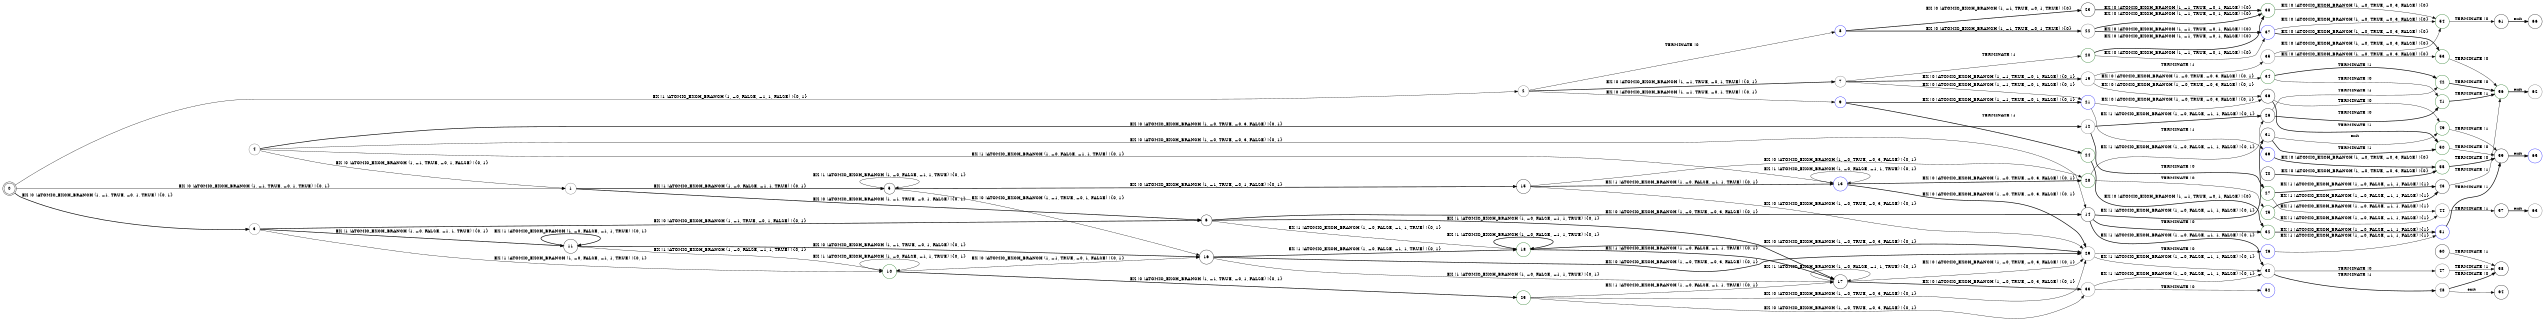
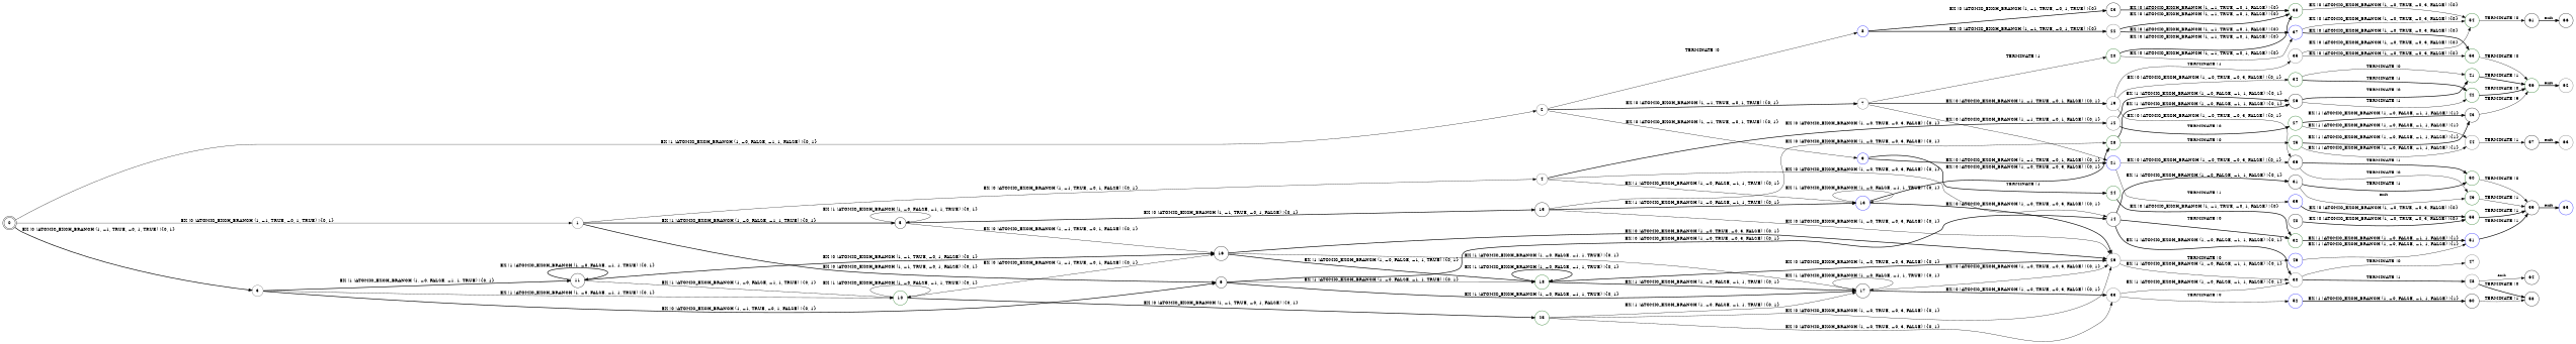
  digraph {
    rankdir=LR
    node [color=black shape=circle]
    edge [style=solid]
    0 [peripheries=2]
    1 [color=gray40]
    2 [color=gray40]
    3 [color=gray40]
    4 [color=gray40]
    5
    6
    7 [color=gray40]
    8 [color=blue]
    9 [color=blue]
    10 [color=darkgreen]
    11
    12 [color=gray40]
    13 [color=blue]
    14
    15
    16
    17
    18 [color=darkgreen]
    19 [color=gray40]
    20 [color=darkgreen]
    21 [color=blue]
    22 [color=gray40]
    23
    24 [color=darkgreen]
    25 [color=darkgreen]
    26
    27 [color=darkgreen]
    28 [color=darkgreen]
    29 [color=gray40]
    30 [color=gray40]
    31
    32 [color=darkgreen]
    33 [color=gray40]
    34 [color=darkgreen]
    35 [color=gray40]
    36
    37 [color=blue]
    38 [color=darkgreen]
    39 [color=blue]
    41 [color=darkgreen]
    42 [color=darkgreen]
    43
    44 [color=gray40]
    45 [color=darkgreen]
    46 [color=blue]
    47 [color=gray40]
    48 [color=gray40]
    49 [color=darkgreen]
    50 [color=darkgreen]
    51 [color=blue]
    52 [color=blue]
    53 [color=darkgreen]
    54 [color=darkgreen]
    55 [color=darkgreen]
    40
    56 [color=darkgreen]
    57
    58
    64
    59
    60
    61
    62 [color=gray40]
    63 [color=gray40]
    65 [color=blue]
    66
    0 -> 1 [label="EX !0 !ATOMIC_EXCH_BRANCH (1, +1, TRUE, +0, 1, TRUE) !{0, 1}"]
    0 -> 2 [label="EX !1 !ATOMIC_EXCH_BRANCH (1, +0, FALSE, +1, 1, FALSE) !{0, 1}"]
    0 -> 3 [label="EX !0 !ATOMIC_EXCH_BRANCH (1, +1, TRUE, +0, 1, TRUE) !{0, 1}" style=bold]
-   4 -> 1 [label="EX !0 !ATOMIC_EXCH_BRANCH (1, +1, TRUE, +0, 1, FALSE) !{0, 1}"]
+   1 -> 4 [label="EX !0 !ATOMIC_EXCH_BRANCH (1, +1, TRUE, +0, 1, FALSE) !{0, 1}"]
    1 -> 5 [label="EX !1 !ATOMIC_EXCH_BRANCH (1, +0, FALSE, +1, 1, TRUE) !{0, 1}" style=bold]
    1 -> 6 [label="EX !0 !ATOMIC_EXCH_BRANCH (1, +1, TRUE, +0, 1, FALSE) !{0, 1}" style=bold]
    2 -> 7 [label="EX !0 !ATOMIC_EXCH_BRANCH (1, +1, TRUE, +0, 1, TRUE) !{0, 1}" style=bold]
    2 -> 8 [label="TERMINATE !0"]
    2 -> 9 [label="EX !0 !ATOMIC_EXCH_BRANCH (1, +1, TRUE, +0, 1, TRUE) !{0, 1}"]
    3 -> 6 [label="EX !0 !ATOMIC_EXCH_BRANCH (1, +1, TRUE, +0, 1, FALSE) !{0, 1}" style=bold]
    3 -> 10 [label="EX !1 !ATOMIC_EXCH_BRANCH (1, +0, FALSE, +1, 1, TRUE) !{0, 1}"]
    3 -> 11 [label="EX !1 !ATOMIC_EXCH_BRANCH (1, +0, FALSE, +1, 1, TRUE) !{0, 1}" style=bold]
    4 -> 12 [label="EX !0 !ATOMIC_EXCH_BRANCH (1, +0, TRUE, +0, 3, FALSE) !{0, 1}" style=bold]
    4 -> 13 [label="EX !1 !ATOMIC_EXCH_BRANCH (1, +0, FALSE, +1, 1, TRUE) !{0, 1}"]
    4 -> 14 [label="EX !0 !ATOMIC_EXCH_BRANCH (1, +0, TRUE, +0, 3, FALSE) !{0, 1}"]
    5 -> 5 [label="EX !1 !ATOMIC_EXCH_BRANCH (1, +0, FALSE, +1, 1, TRUE) !{0, 1}"]
    5 -> 15 [label="EX !0 !ATOMIC_EXCH_BRANCH (1, +1, TRUE, +0, 1, FALSE) !{0, 1}" style=bold]
    5 -> 16 [label="EX !0 !ATOMIC_EXCH_BRANCH (1, +1, TRUE, +0, 1, FALSE) !{0, 1}"]
    6 -> 14 [label="EX !0 !ATOMIC_EXCH_BRANCH (1, +0, TRUE, +0, 3, FALSE) !{0, 1}" style=bold]
    6 -> 17 [label="EX !1 !ATOMIC_EXCH_BRANCH (1, +0, FALSE, +1, 1, TRUE) !{0, 1}" style=bold]
    6 -> 18 [label="EX !1 !ATOMIC_EXCH_BRANCH (1, +0, FALSE, +1, 1, TRUE) !{0, 1}"]
    7 -> 19 [label="EX !0 !ATOMIC_EXCH_BRANCH (1, +1, TRUE, +0, 1, FALSE) !{0, 1}" style=bold]
    7 -> 20 [label="TERMINATE !1"]
    7 -> 21 [label="EX !0 !ATOMIC_EXCH_BRANCH (1, +1, TRUE, +0, 1, FALSE) !{0, 1}"]
    8 -> 22 [label="EX !0 !ATOMIC_EXCH_BRANCH (1, +1, TRUE, +0, 1, TRUE) !{0}" style=bold]
    8 -> 23 [label="EX !0 !ATOMIC_EXCH_BRANCH (1, +1, TRUE, +0, 1, TRUE) !{0}" style=bold]
    9 -> 21 [label="EX !0 !ATOMIC_EXCH_BRANCH (1, +1, TRUE, +0, 1, FALSE) !{0, 1}" style=bold]
    9 -> 24 [label="TERMINATE !1" style=bold]
    10 -> 10 [label="EX !1 !ATOMIC_EXCH_BRANCH (1, +0, FALSE, +1, 1, TRUE) !{0, 1}"]
    10 -> 16 [label="EX !0 !ATOMIC_EXCH_BRANCH (1, +1, TRUE, +0, 1, FALSE) !{0, 1}"]
    10 -> 25 [label="EX !0 !ATOMIC_EXCH_BRANCH (1, +1, TRUE, +0, 1, FALSE) !{0, 1}" style=bold]
    11 -> 10 [label="EX !1 !ATOMIC_EXCH_BRANCH (1, +0, FALSE, +1, 1, TRUE) !{0, 1}"]
    11 -> 11 [label="EX !1 !ATOMIC_EXCH_BRANCH (1, +0, FALSE, +1, 1, TRUE) !{0, 1}" style=bold]
    11 -> 16 [label="EX !0 !ATOMIC_EXCH_BRANCH (1, +1, TRUE, +0, 1, FALSE) !{0, 1}" style=bold]
    12 -> 26 [label="EX !1 !ATOMIC_EXCH_BRANCH (1, +0, FALSE, +1, 1, FALSE) !{0, 1}" style=bold]
    12 -> 27 [label="TERMINATE !0" style=bold]
    13 -> 13 [label="EX !1 !ATOMIC_EXCH_BRANCH (1, +0, FALSE, +1, 1, TRUE) !{0, 1}"]
    13 -> 28 [label="EX !0 !ATOMIC_EXCH_BRANCH (1, +0, TRUE, +0, 3, FALSE) !{0, 1}" style=bold]
    13 -> 29 [label="EX !0 !ATOMIC_EXCH_BRANCH (1, +0, TRUE, +0, 3, FALSE) !{0, 1}" style=bold]
    14 -> 30 [label="EX !1 !ATOMIC_EXCH_BRANCH (1, +0, FALSE, +1, 1, FALSE) !{0, 1}" style=bold]
    14 -> 31 [label="EX !1 !ATOMIC_EXCH_BRANCH (1, +0, FALSE, +1, 1, FALSE) !{0, 1}" style=bold]
    14 -> 32 [label="TERMINATE !0" style=bold]
    15 -> 13 [label="EX !1 !ATOMIC_EXCH_BRANCH (1, +0, FALSE, +1, 1, TRUE) !{0, 1}" style=bold]
    15 -> 28 [label="EX !0 !ATOMIC_EXCH_BRANCH (1, +0, TRUE, +0, 3, FALSE) !{0, 1}"]
    15 -> 29 [label="EX !0 !ATOMIC_EXCH_BRANCH (1, +0, TRUE, +0, 3, FALSE) !{0, 1}"]
    16 -> 17 [label="EX !1 !ATOMIC_EXCH_BRANCH (1, +0, FALSE, +1, 1, TRUE) !{0, 1}"]
    16 -> 18 [label="EX !1 !ATOMIC_EXCH_BRANCH (1, +0, FALSE, +1, 1, TRUE) !{0, 1}" style=bold]
    16 -> 29 [label="EX !0 !ATOMIC_EXCH_BRANCH (1, +0, TRUE, +0, 3, FALSE) !{0, 1}" style=bold]
    17 -> 17 [label="EX !1 !ATOMIC_EXCH_BRANCH (1, +0, FALSE, +1, 1, TRUE) !{0, 1}"]
    17 -> 29 [label="EX !0 !ATOMIC_EXCH_BRANCH (1, +0, TRUE, +0, 3, FALSE) !{0, 1}"]
    17 -> 33 [label="EX !0 !ATOMIC_EXCH_BRANCH (1, +0, TRUE, +0, 3, FALSE) !{0, 1}" style=bold]
    18 -> 17 [label="EX !1 !ATOMIC_EXCH_BRANCH (1, +0, FALSE, +1, 1, TRUE) !{0, 1}" style=bold]
    18 -> 18 [label="EX !1 !ATOMIC_EXCH_BRANCH (1, +0, FALSE, +1, 1, TRUE) !{0, 1}" style=bold]
    18 -> 29 [label="EX !0 !ATOMIC_EXCH_BRANCH (1, +0, TRUE, +0, 3, FALSE) !{0, 1}" style=bold]
    19 -> 34 [label="EX !0 !ATOMIC_EXCH_BRANCH (1, +0, TRUE, +0, 3, FALSE) !{0, 1}"]
    19 -> 35 [label="TERMINATE !1"]
    19 -> 36 [label="EX !0 !ATOMIC_EXCH_BRANCH (1, +0, TRUE, +0, 3, FALSE) !{0, 1}"]
    20 -> 37 [label="EX !0 !ATOMIC_EXCH_BRANCH (1, +1, TRUE, +0, 1, FALSE) !{0}"]
    20 -> 38 [label="EX !0 !ATOMIC_EXCH_BRANCH (1, +1, TRUE, +0, 1, FALSE) !{0}" style=bold]
    21 -> 36 [label="EX !0 !ATOMIC_EXCH_BRANCH (1, +0, TRUE, +0, 3, FALSE) !{0, 1}"]
    21 -> 39 [label="TERMINATE !1"]
    22 -> 37 [label="EX !0 !ATOMIC_EXCH_BRANCH (1, +1, TRUE, +0, 1, FALSE) !{0}" style=bold]
    22 -> 38 [label="EX !0 !ATOMIC_EXCH_BRANCH (1, +1, TRUE, +0, 1, FALSE) !{0}" style=bold]
    23 -> 38 [label="EX !0 !ATOMIC_EXCH_BRANCH (1, +1, TRUE, +0, 1, FALSE) !{0}" style=bold]
    24 -> 32 [label="EX !0 !ATOMIC_EXCH_BRANCH (1, +1, TRUE, +0, 1, FALSE) !{0}" style=bold]
    25 -> 17 [label="EX !1 !ATOMIC_EXCH_BRANCH (1, +0, FALSE, +1, 1, TRUE) !{0, 1}"]
    25 -> 29 [label="EX !0 !ATOMIC_EXCH_BRANCH (1, +0, TRUE, +0, 3, FALSE) !{0, 1}"]
    25 -> 33 [label="EX !0 !ATOMIC_EXCH_BRANCH (1, +0, TRUE, +0, 3, FALSE) !{0, 1}"]
    26 -> 41 [label="TERMINATE !0" style=bold]
    26 -> 42 [label="TERMINATE !1"]
    27 -> 43 [label="EX !1 !ATOMIC_EXCH_BRANCH (1, +0, FALSE, +1, 1, FALSE) !{1}" style=bold]
    27 -> 44 [label="EX !1 !ATOMIC_EXCH_BRANCH (1, +0, FALSE, +1, 1, FALSE) !{1}"]
-   28 -> 26 [label="EX !1 !ATOMIC_EXCH_BRANCH (1, +0, FALSE, +1, 1, FALSE) !{0, 1}"]
+   28 -> 26 [label="EX !1 !ATOMIC_EXCH_BRANCH (1, +0, FALSE, +1, 1, FALSE) !{0, 1}" style=bold]
    28 -> 45 [label="TERMINATE !0"]
    29 -> 30 [label="EX !1 !ATOMIC_EXCH_BRANCH (1, +0, FALSE, +1, 1, FALSE) !{0, 1}"]
    29 -> 46 [label="TERMINATE !0"]
    30 -> 47 [label="TERMINATE !0"]
    30 -> 48 [label="TERMINATE !1" style=bold]
    31 -> 49 [label=exit]
    31 -> 50 [label="TERMINATE !1" style=bold]
    32 -> 51 [label="EX !1 !ATOMIC_EXCH_BRANCH (1, +0, FALSE, +1, 1, FALSE) !{1}" style=bold]
    33 -> 30 [label="EX !1 !ATOMIC_EXCH_BRANCH (1, +0, FALSE, +1, 1, FALSE) !{0, 1}"]
    33 -> 52 [label="TERMINATE !0"]
    34 -> 41 [label="TERMINATE !0"]
    34 -> 42 [label="TERMINATE !1" style=bold]
    35 -> 53 [label="EX !0 !ATOMIC_EXCH_BRANCH (1, +0, TRUE, +0, 3, FALSE) !{0}"]
    35 -> 54 [label="EX !0 !ATOMIC_EXCH_BRANCH (1, +0, TRUE, +0, 3, FALSE) !{0}"]
    36 -> 49 [label="TERMINATE !0"]
    36 -> 50 [label="TERMINATE !1" style=bold]
    37 -> 53 [label="EX !0 !ATOMIC_EXCH_BRANCH (1, +0, TRUE, +0, 3, FALSE) !{0}" style=bold]
    37 -> 54 [label="EX !0 !ATOMIC_EXCH_BRANCH (1, +0, TRUE, +0, 3, FALSE) !{0}"]
    38 -> 54 [label="EX !0 !ATOMIC_EXCH_BRANCH (1, +0, TRUE, +0, 3, FALSE) !{0}"]
    39 -> 55 [label="EX !0 !ATOMIC_EXCH_BRANCH (1, +0, TRUE, +0, 3, FALSE) !{0}" style=bold]
    41 -> 56 [label="TERMINATE !1" style=bold]
    42 -> 56 [label="TERMINATE !0" style=bold]
-   43 -> 56 [label="TERMINATE !1"]
+   43 -> 56 [label="TERMINATE !9"]
    44 -> 57 [label="TERMINATE !1"]
    45 -> 43 [label="EX !1 !ATOMIC_EXCH_BRANCH (1, +0, FALSE, +1, 1, FALSE) !{1}" style=bold]
    45 -> 44 [label="EX !1 !ATOMIC_EXCH_BRANCH (1, +0, FALSE, +1, 1, FALSE) !{1}"]
    46 -> 51 [label="EX !1 !ATOMIC_EXCH_BRANCH (1, +0, FALSE, +1, 1, FALSE) !{1}"]
-   47 -> 58 [label="TERMINATE !1"]
    48 -> 58 [label="TERMINATE !0" style=bold]
    48 -> 64 [label=exit]
    49 -> 59 [label="TERMINATE !1"]
    50 -> 59 [label="TERMINATE !0"]
    51 -> 59 [label="TERMINATE !1" style=bold]
+   52 -> 60 [label="EX !1 !ATOMIC_EXCH_BRANCH (1, +0, FALSE, +1, 1, FALSE) !{1}" style=bold]
    53 -> 56 [label="TERMINATE !0"]
    54 -> 61 [label="TERMINATE !0"]
-   55 -> 59 [label="TERMINATE !0" style=bold]
+   55 -> 59 [label="TERMINATE !1" style=bold]
    40 -> 55 [label="EX !0 !ATOMIC_EXCH_BRANCH (1, +0, TRUE, +0, 3, FALSE) !{0}" style=bold]
    56 -> 62 [label=exit style=bold]
    57 -> 63 [label=exit style=bold]
    59 -> 65 [label=exit style=bold]
    60 -> 58 [label="TERMINATE !1"]
    61 -> 66 [label=exit style=bold]
  }
